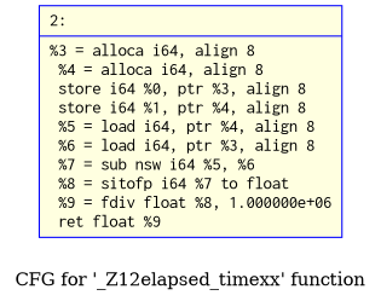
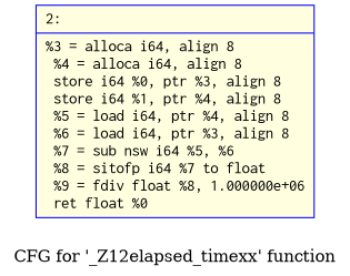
  digraph {
    label="CFG for '_Z12elapsed_timexx' function"
-   n1 [color=blue fillcolor=lightyellow fontname=Courier label="{2:\l|  %3 = alloca i64, align 8\l  %4 = alloca i64, align 8\l  store i64 %0, ptr %3, align 8\l  store i64 %1, ptr %4, align 8\l  %5 = load i64, ptr %4, align 8\l  %6 = load i64, ptr %3, align 8\l  %7 = sub nsw i64 %5, %6\l  %8 = sitofp i64 %7 to float\l  %9 = fdiv float %8, 1.000000e+06\l  ret float %9\l}" shape=record style=filled]
+   n1 [color=blue fillcolor=lightyellow fontname=Courier label="{2:\l|  %3 = alloca i64, align 8\l  %4 = alloca i64, align 8\l  store i64 %0, ptr %3, align 8\l  store i64 %1, ptr %4, align 8\l  %5 = load i64, ptr %4, align 8\l  %6 = load i64, ptr %3, align 8\l  %7 = sub nsw i64 %5, %6\l  %8 = sitofp i64 %7 to float\l  %9 = fdiv float %8, 1.000000e+06\l  ret float %0\l}" shape=record style=filled]
  }
